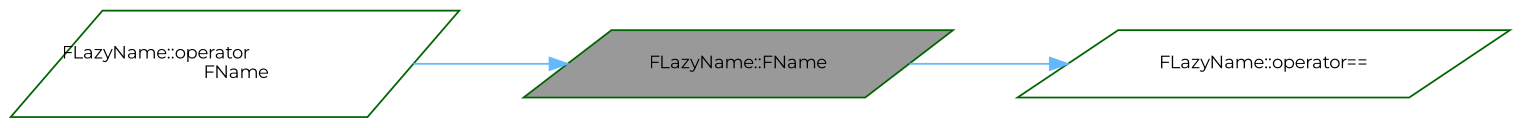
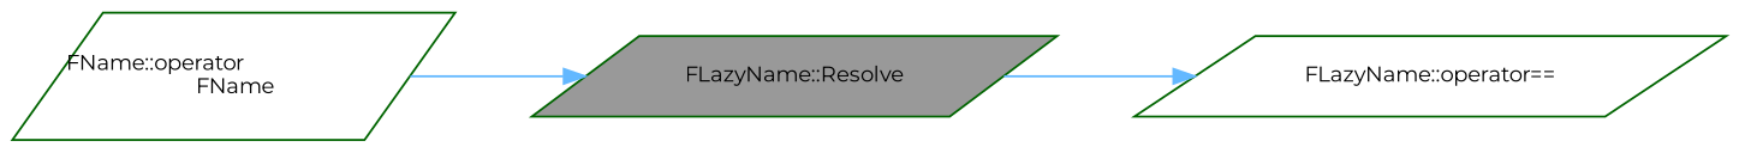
  digraph {
    fontname=Montserrat
    rankdir=RL
    node [color=darkgreen fillcolor=white fontname=Montserrat fontsize=10 shape=parallelogram style=filled]
    edge [color=steelblue1 dir=back fontname=Montserrat fontsize=10 labelfontname=Helvetica labelfontsize=10 style=solid]
-   n1 [fillcolor=grey60 fontcolor=black height=0.2 label="FLazyName::FName" width=0.4]
-   n2 [height=0.2 label="FLazyName::operator\l FName" width=0.4]
+   n1 [fillcolor=grey60 fontcolor=black height=0.2 label="FLazyName::Resolve" width=0.4]
+   n2 [height=0.2 label="FName::operator\l FName" width=0.4]
    n3 [height=0.2 label="FLazyName::operator==" width=0.4]
    n1 -> n2
    n3 -> n1
  }
